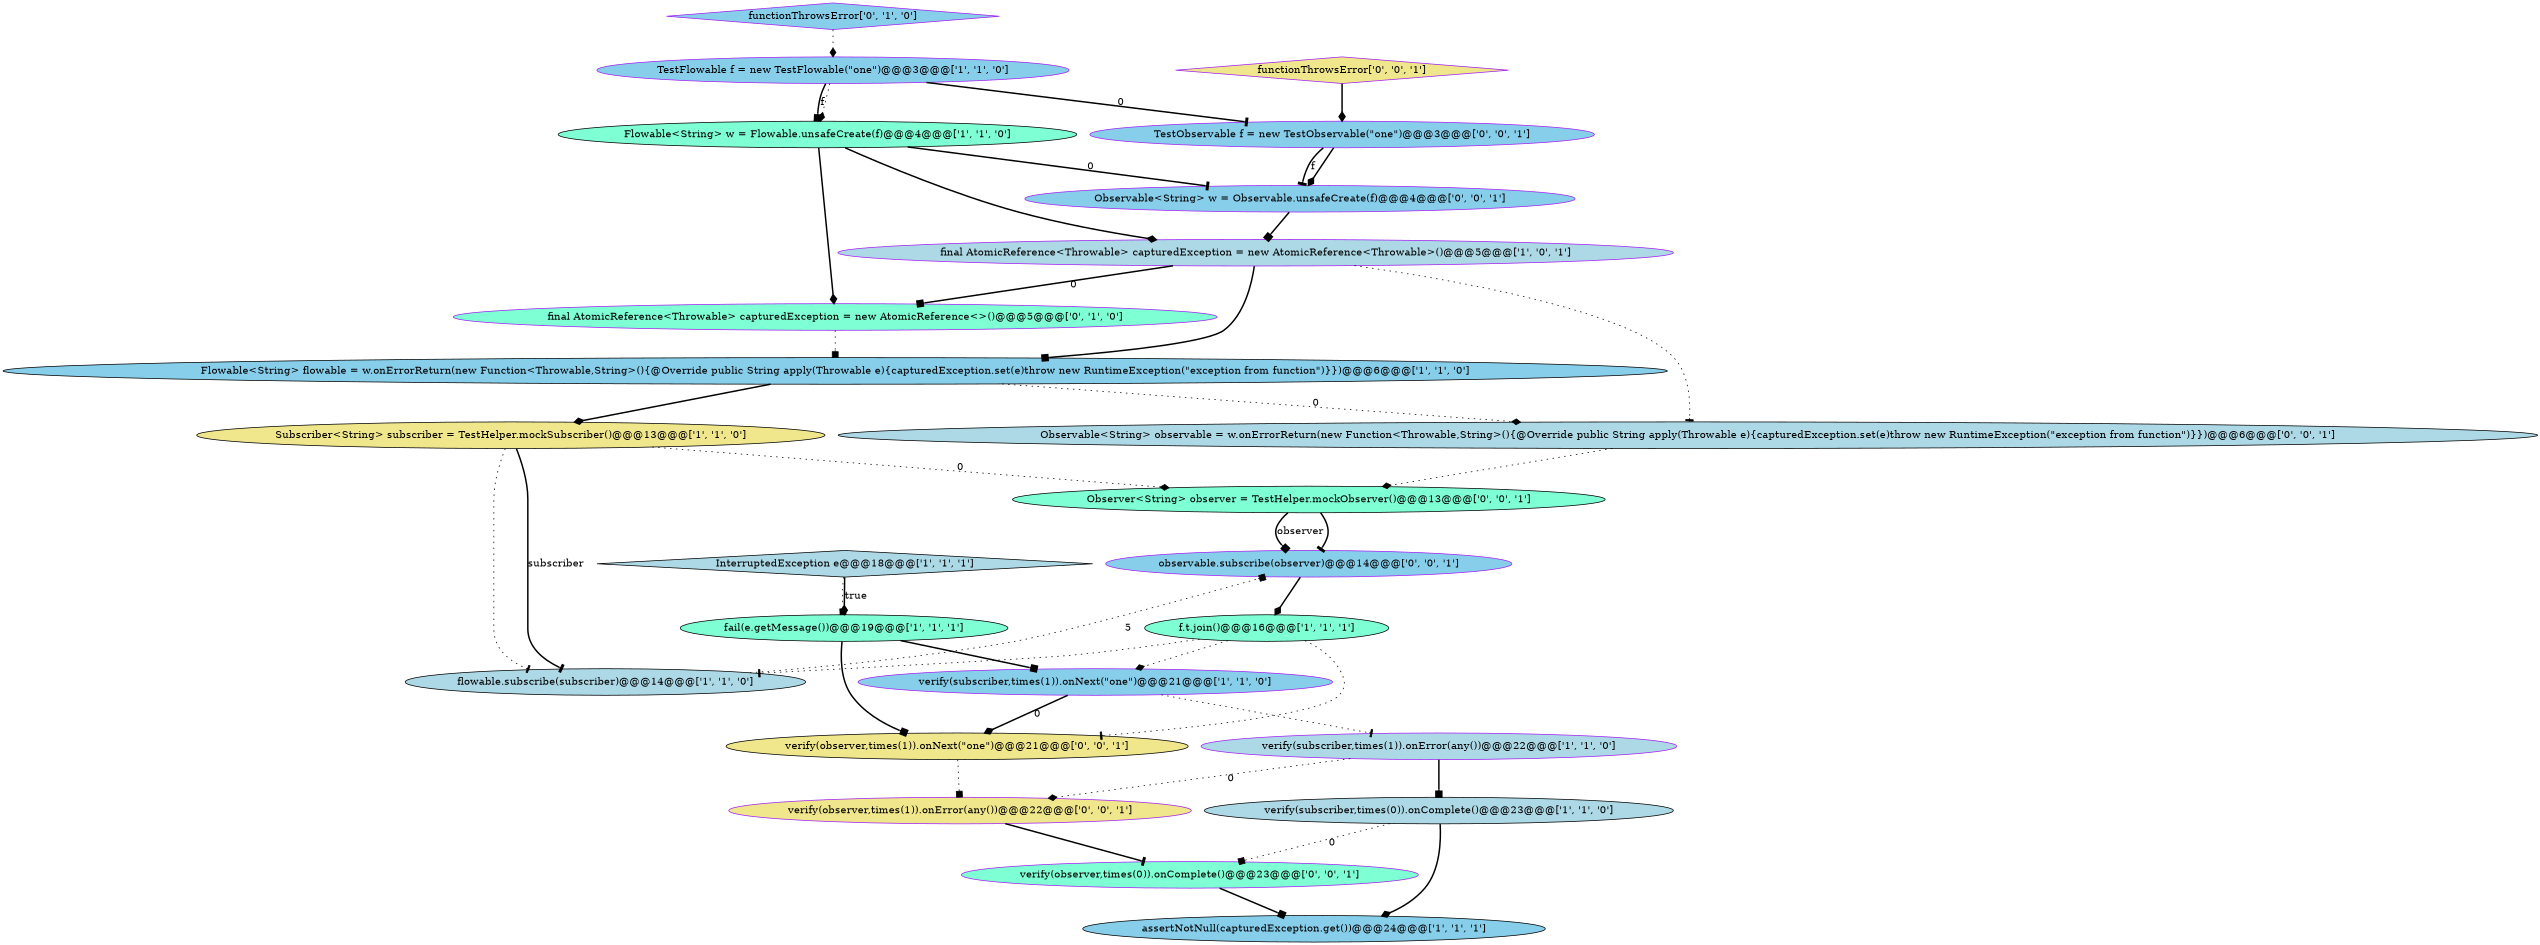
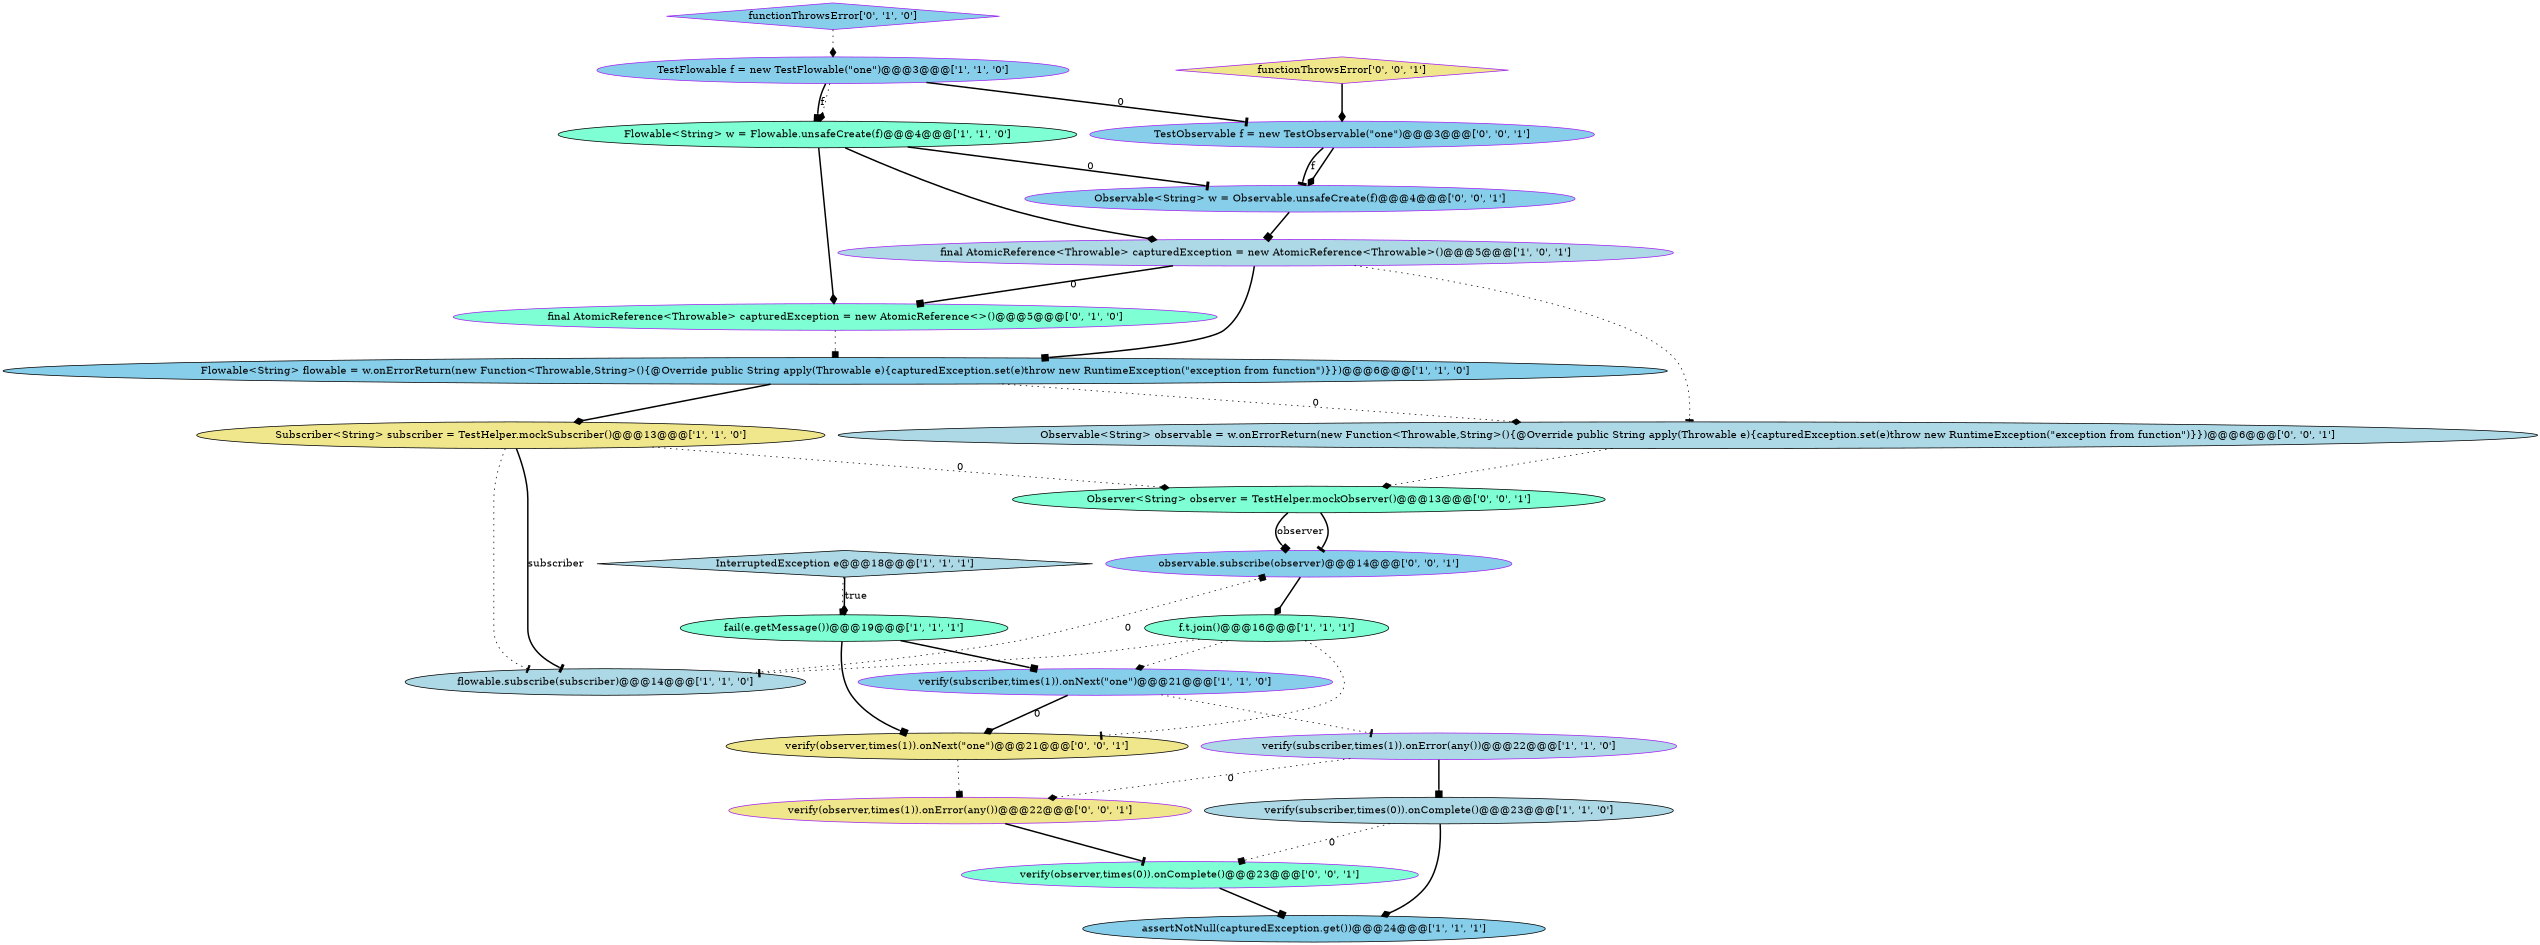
  digraph {
    node [color=purple fillcolor=skyblue shape=ellipse style=filled]
    edge [arrowhead=diamond style=bold]
    n1 [label="Observable<String> w = Observable.unsafeCreate(f)@@@4@@@['0', '0', '1']"]
    n2 [fillcolor=lightblue label="final AtomicReference<Throwable> capturedException = new AtomicReference<Throwable>()@@@5@@@['1', '0', '1']"]
    n3 [fillcolor=aquamarine label="final AtomicReference<Throwable> capturedException = new AtomicReference<>()@@@5@@@['0', '1', '0']"]
    n4 [color=black label="Flowable<String> flowable = w.onErrorReturn(new Function<Throwable,String>(){@Override public String apply(Throwable e){capturedException.set(e)throw new RuntimeException(\"exception from function\")}})@@@6@@@['1', '1', '0']"]
    n5 [color=black fillcolor=lightblue label="Observable<String> observable = w.onErrorReturn(new Function<Throwable,String>(){@Override public String apply(Throwable e){capturedException.set(e)throw new RuntimeException(\"exception from function\")}})@@@6@@@['0', '0', '1']"]
    n6 [color=black fillcolor=aquamarine label="f.t.join()@@@16@@@['1', '1', '1']"]
    n7 [label="verify(subscriber,times(1)).onNext(\"one\")@@@21@@@['1', '1', '0']"]
    n8 [color=black fillcolor=khaki label="verify(observer,times(1)).onNext(\"one\")@@@21@@@['0', '0', '1']"]
    n9 [color=black fillcolor=lightblue label="flowable.subscribe(subscriber)@@@14@@@['1', '1', '0']"]
    n10 [fillcolor=lightblue label="verify(subscriber,times(1)).onError(any())@@@22@@@['1', '1', '0']"]
    n11 [fillcolor=khaki label="verify(observer,times(1)).onError(any())@@@22@@@['0', '0', '1']"]
    n12 [color=black fillcolor=lightblue label="verify(subscriber,times(0)).onComplete()@@@23@@@['1', '1', '0']"]
    n13 [fillcolor=aquamarine label="verify(observer,times(0)).onComplete()@@@23@@@['0', '0', '1']"]
    n14 [color=black label="assertNotNull(capturedException.get())@@@24@@@['1', '1', '1']"]
    n15 [label="TestFlowable f = new TestFlowable(\"one\")@@@3@@@['1', '1', '0']"]
    n16 [color=black fillcolor=aquamarine label="Flowable<String> w = Flowable.unsafeCreate(f)@@@4@@@['1', '1', '0']"]
    n17 [label="TestObservable f = new TestObservable(\"one\")@@@3@@@['0', '0', '1']"]
    n18 [label="functionThrowsError['0', '1', '0']" shape=diamond]
    n19 [color=black fillcolor=aquamarine label="Observer<String> observer = TestHelper.mockObserver()@@@13@@@['0', '0', '1']"]
    n20 [label="observable.subscribe(observer)@@@14@@@['0', '0', '1']"]
    n21 [color=black fillcolor=khaki label="Subscriber<String> subscriber = TestHelper.mockSubscriber()@@@13@@@['1', '1', '0']"]
    n22 [color=black fillcolor=aquamarine label="fail(e.getMessage())@@@19@@@['1', '1', '1']"]
    n23 [color=black fillcolor=lightblue label="InterruptedException e@@@18@@@['1', '1', '1']" shape=diamond]
    n24 [fillcolor=khaki label="functionThrowsError['0', '0', '1']" shape=diamond]
    n1 -> n2 [arrowhead=box]
    n2 -> n3 [arrowhead=box label=0]
    n2 -> n4 [arrowhead=box]
    n2 -> n5 [arrowhead=tee style=dotted]
    n3 -> n4 [arrowhead=box style=dotted]
    n4 -> n5 [label=0 style=dotted]
    n4 -> n21
    n5 -> n19 [style=dotted]
    n6 -> n7 [style=dotted]
    n6 -> n8 [arrowhead=tee style=dotted]
    n6 -> n9 [arrowhead=tee style=dotted]
    n7 -> n8 [label=0]
    n7 -> n10 [arrowhead=tee style=dotted]
    n8 -> n11 [arrowhead=box style=dotted]
-   n9 -> n20 [arrowhead=box label=5 style=dotted]
+   n9 -> n20 [arrowhead=box label=0 style=dotted]
    n10 -> n11 [label=0 style=dotted]
    n10 -> n12 [arrowhead=box]
    n11 -> n13 [arrowhead=tee]
    n12 -> n13 [arrowhead=box label=0 style=dotted]
    n12 -> n14
    n13 -> n14 [arrowhead=box]
    n15 -> n16 [style=dotted]
    n15 -> n16 [arrowhead=box label=f]
    n15 -> n17 [arrowhead=tee label=0]
    n16 -> n1 [arrowhead=tee label=0]
    n16 -> n2
    n16 -> n3
    n17 -> n1
    n17 -> n1 [arrowhead=tee label=f]
    n18 -> n15 [style=dotted]
    n19 -> n20 [arrowhead=tee]
    n19 -> n20 [arrowhead=box label=observer]
    n20 -> n6
    n21 -> n9 [arrowhead=tee style=dotted]
    n21 -> n9 [arrowhead=tee label=subscriber]
    n21 -> n19 [label=0 style=dotted]
    n22 -> n7 [arrowhead=box]
    n22 -> n8 [arrowhead=box]
    n23 -> n22 [arrowhead=box style=dotted]
    n23 -> n22 [label=true]
    n24 -> n17
  }
